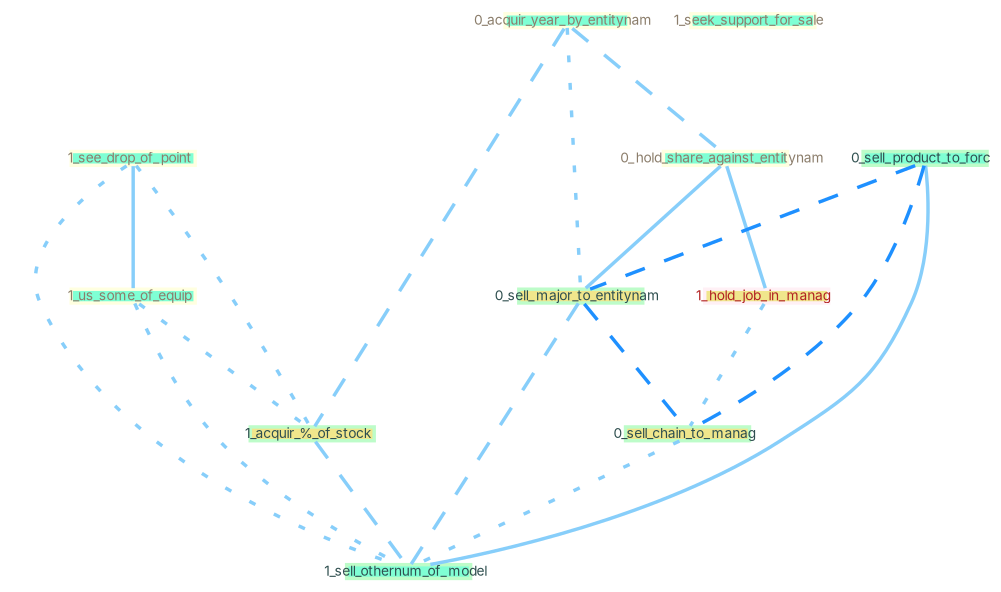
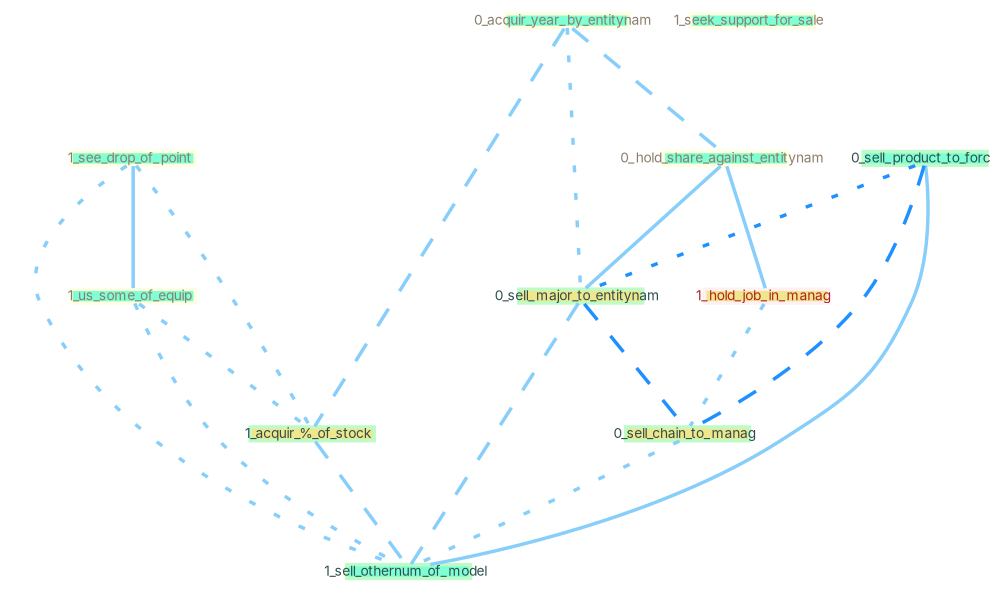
  graph {
    fontname=Inter
    node [color="#ffffe0" fillcolor=aquamarine fixedsize=true fontcolor="#8b7d6b" fontname=Inter fontsize=4 shape=polygon style=filled]
    edge [color="#87cefa" fontname=Inter style=dashed w=1]
    "0_acquir_year_by_entitynam " [height=.06 width=.5]
    "0_hold_share_against_entitynam " [height=.06 width=.5]
    "1_see_drop_of_point " [height=.06 width=.5]
    "1_us_some_of_equip " [height=.06 width=.5]
    "1_seek_support_for_sale " [height=.06 width=.5]
    "1_hold_job_in_manag " [color="#fff0f5" fillcolor=khaki fontcolor="#b22222" height=.06 width=.5]
    "1_acquir_%_of_stock " [color="#BDFCC9" fillcolor=khaki fontcolor="#2f4f4f" height=.06 width=.5]
    "0_sell_major_to_entitynam " [color="#BDFCC9" fillcolor=khaki fontcolor="#2f4f4f" height=.06 width=.5]
    "1_sell_othernum_of_model " [color="#BDFCC9" fontcolor="#2f4f4f" height=.06 width=.5]
    "0_sell_chain_to_manag " [color="#BDFCC9" fillcolor=khaki fontcolor="#2f4f4f" height=.06 width=.5]
    "0_sell_product_to_forc " [color="#BDFCC9" fontcolor="#2f4f4f" height=.06 width=.5]
    subgraph sub_1 {
      "0_acquir_year_by_entitynam "
      "0_hold_share_against_entitynam "
      "1_see_drop_of_point "
      "1_us_some_of_equip "
      "1_seek_support_for_sale "
    }
    subgraph sub_2 {
      "1_hold_job_in_manag "
    }
    "0_acquir_year_by_entitynam " -- "0_hold_share_against_entitynam "
    "0_acquir_year_by_entitynam " -- "1_acquir_%_of_stock "
    "0_acquir_year_by_entitynam " -- "0_sell_major_to_entitynam " [style=dotted]
    "0_hold_share_against_entitynam " -- "1_hold_job_in_manag " [style=solid]
    "0_hold_share_against_entitynam " -- "0_sell_major_to_entitynam " [style=solid]
    "1_see_drop_of_point " -- "1_us_some_of_equip " [style=solid]
    "1_see_drop_of_point " -- "1_acquir_%_of_stock " [style=dotted]
    "1_see_drop_of_point " -- "1_sell_othernum_of_model " [style=dotted]
    "1_us_some_of_equip " -- "1_acquir_%_of_stock " [style=dotted]
    "1_us_some_of_equip " -- "1_sell_othernum_of_model " [style=dotted]
    "1_hold_job_in_manag " -- "0_sell_chain_to_manag " [style=dotted]
    "1_acquir_%_of_stock " -- "1_sell_othernum_of_model "
    "0_sell_major_to_entitynam " -- "1_sell_othernum_of_model "
    "0_sell_major_to_entitynam " -- "0_sell_chain_to_manag " [color="#1e90ff" w=2]
    "0_sell_chain_to_manag " -- "1_sell_othernum_of_model " [style=dotted]
-   "0_sell_product_to_forc " -- "0_sell_major_to_entitynam " [color="#1e90ff" w=2]
+   "0_sell_product_to_forc " -- "0_sell_major_to_entitynam " [color="#1e90ff" style=dotted w=2]
    "0_sell_product_to_forc " -- "1_sell_othernum_of_model " [style=solid]
    "0_sell_product_to_forc " -- "0_sell_chain_to_manag " [color="#1e90ff" w=2]
  }
